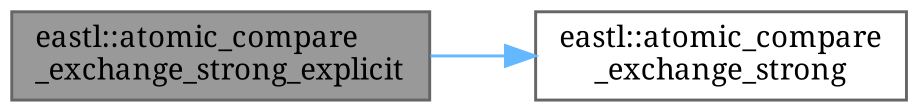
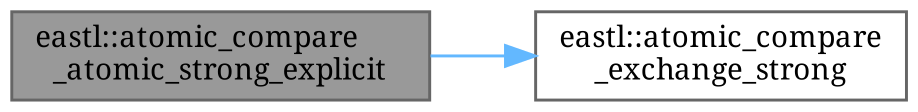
  digraph {
    rankdir=LR
    fontname="Noto Serif"
    node [fontname="Noto Serif" fontsize=10 shape=box style=filled]
-   n1 [color=gray40 fillcolor=grey60 fontcolor=black height=0.2 label="eastl::atomic_compare\l_exchange_strong_explicit" width=0.4]
+   n1 [color=gray40 fillcolor=grey60 fontcolor=black height=0.2 label="eastl::atomic_compare\l_atomic_strong_explicit" width=0.4]
    n2 [color=grey40 fillcolor=white height=0.2 label="eastl::atomic_compare\l_exchange_strong" width=0.4]
    n1 -> n2 [color=steelblue1 fontname="Noto Serif" fontsize=10 labelfontname=Helvetica labelfontsize=10 style=solid]
  }
